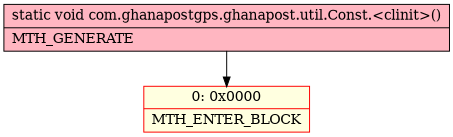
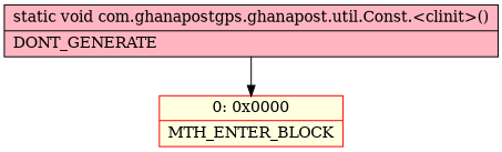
  digraph {
    node [shape=record style=filled]
    n1 [color=red label="{0\:\ 0x0000|MTH_ENTER_BLOCK\l}" fillcolor=lightyellow]
-   n2 [label="{static void com.ghanapostgps.ghanapost.util.Const.\<clinit\>()  | MTH_GENERATE\l}" fillcolor=lightpink]
+   n2 [label="{static void com.ghanapostgps.ghanapost.util.Const.\<clinit\>()  | DONT_GENERATE\l}" fillcolor=lightpink]
    subgraph cluster_1 {
      label="R(0)"
    }
    n2 -> n1 [style=solid arrowhead=normal]
  }
